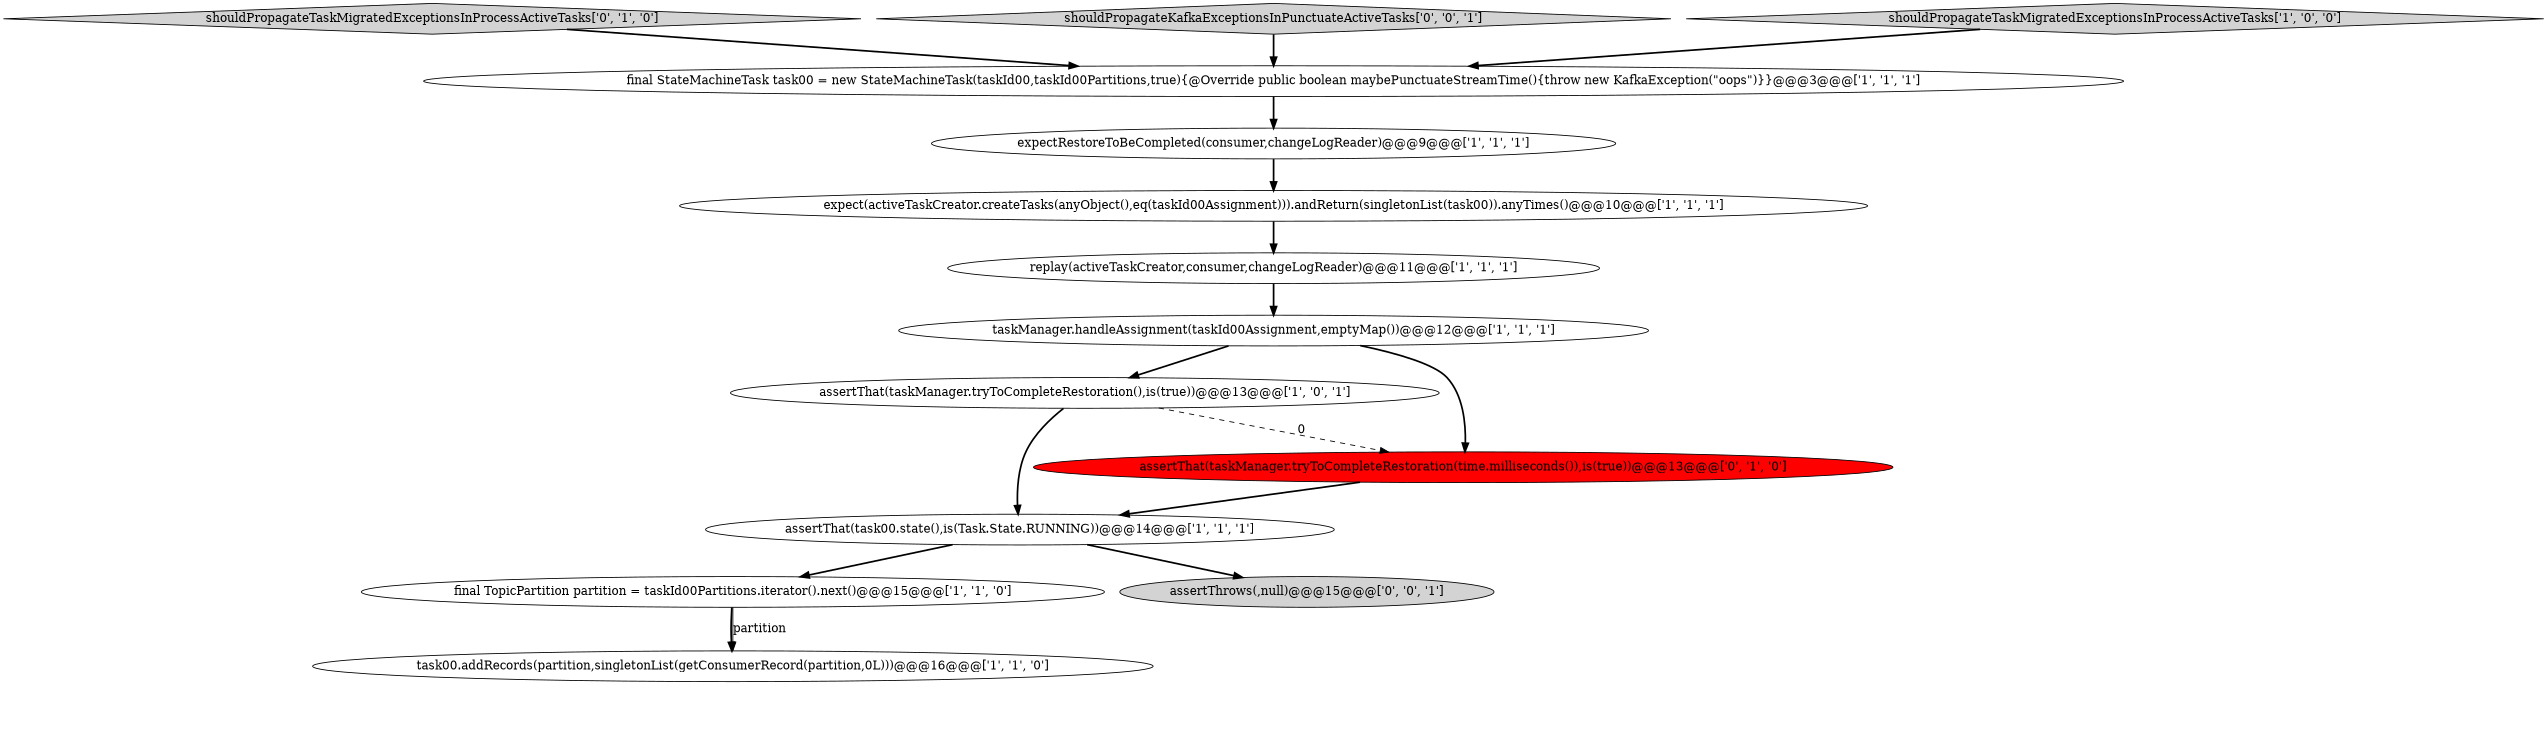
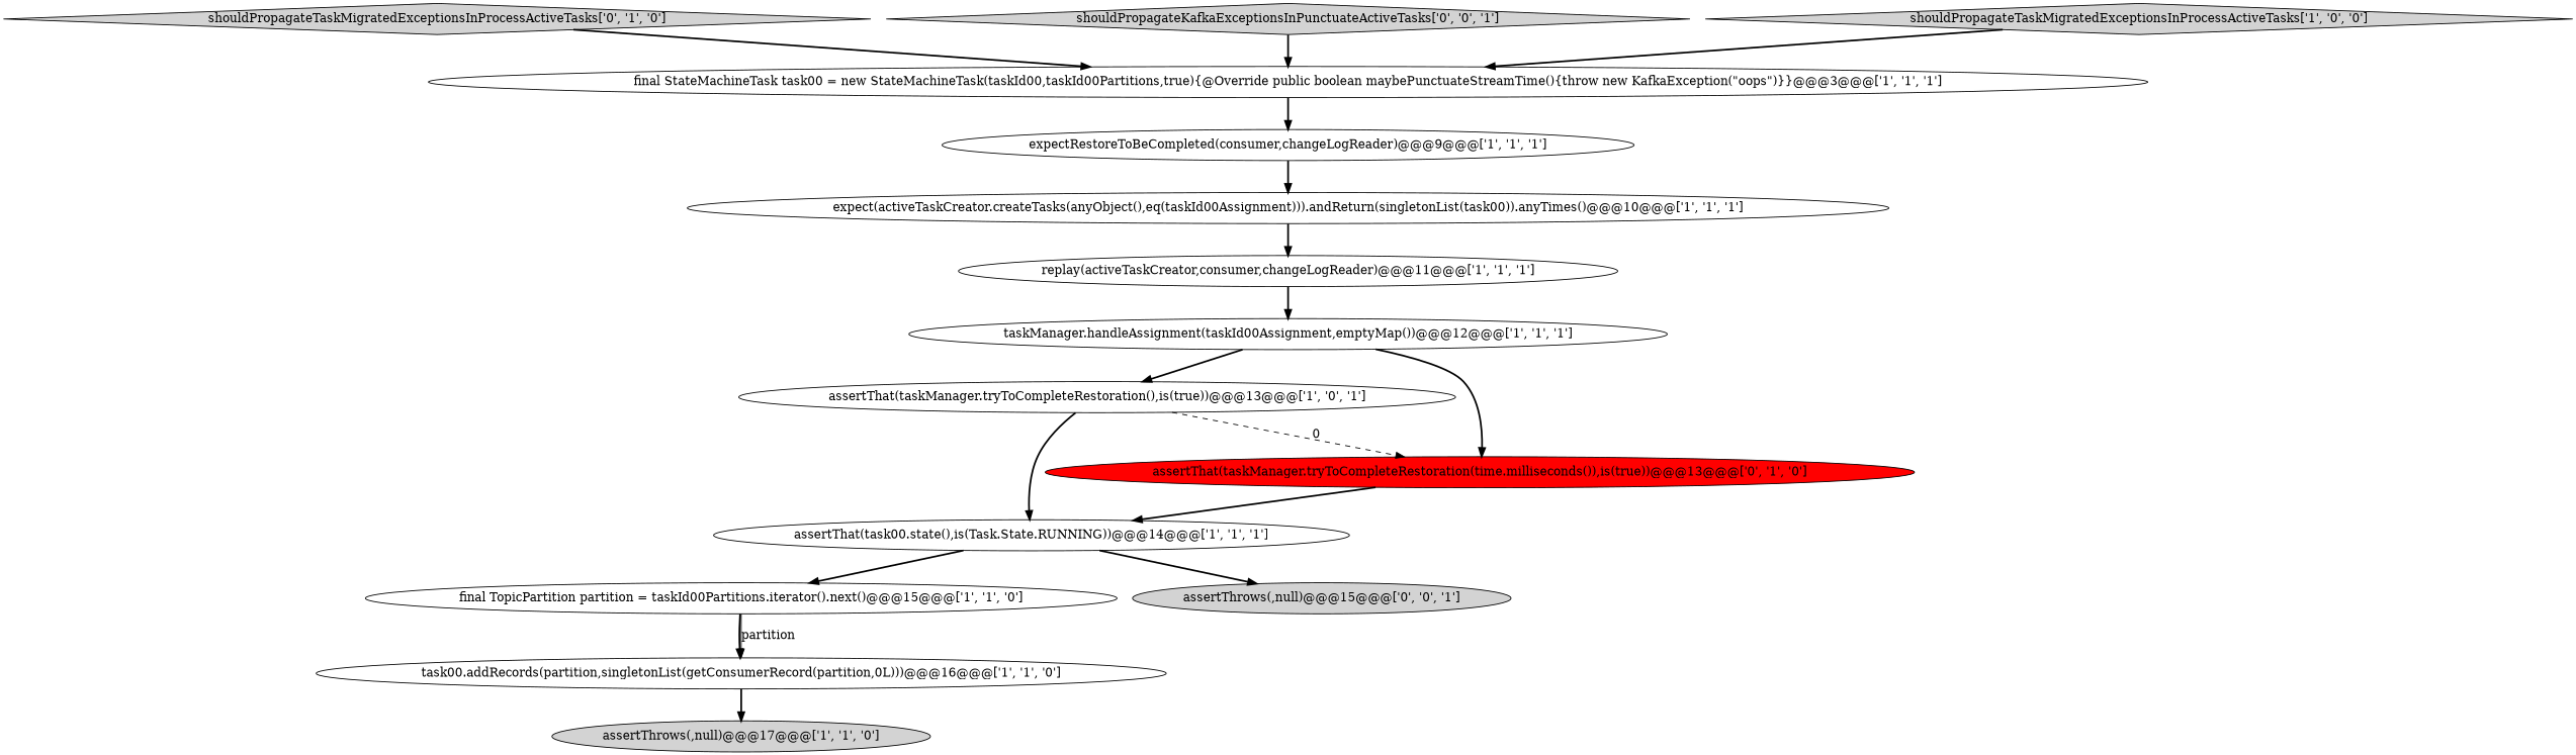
  digraph {
    node [fillcolor=white shape=ellipse style=filled]
    edge [style=bold]
    n1 [label="assertThat(taskManager.tryToCompleteRestoration(),is(true))@@@13@@@['1', '0', '1']"]
    n2 [fillcolor=red label="assertThat(taskManager.tryToCompleteRestoration(time.milliseconds()),is(true))@@@13@@@['0', '1', '0']"]
    n3 [label="assertThat(task00.state(),is(Task.State.RUNNING))@@@14@@@['1', '1', '1']"]
    n4 [label="final TopicPartition partition = taskId00Partitions.iterator().next()@@@15@@@['1', '1', '0']"]
    n5 [label="task00.addRecords(partition,singletonList(getConsumerRecord(partition,0L)))@@@16@@@['1', '1', '0']"]
    n6 [label="expectRestoreToBeCompleted(consumer,changeLogReader)@@@9@@@['1', '1', '1']"]
    n7 [label="expect(activeTaskCreator.createTasks(anyObject(),eq(taskId00Assignment))).andReturn(singletonList(task00)).anyTimes()@@@10@@@['1', '1', '1']"]
    n8 [label="final StateMachineTask task00 = new StateMachineTask(taskId00,taskId00Partitions,true){@Override public boolean maybePunctuateStreamTime(){throw new KafkaException(\"oops\")}}@@@3@@@['1', '1', '1']"]
    n9 [label="replay(activeTaskCreator,consumer,changeLogReader)@@@11@@@['1', '1', '1']"]
    n10 [label="taskManager.handleAssignment(taskId00Assignment,emptyMap())@@@12@@@['1', '1', '1']"]
    n11 [fillcolor=lightgray label="shouldPropagateTaskMigratedExceptionsInProcessActiveTasks['0', '1', '0']" shape=diamond]
+   n12 [fillcolor=lightgray label="assertThrows(,null)@@@17@@@['1', '1', '0']"]
    n13 [fillcolor=lightgray label="assertThrows(,null)@@@15@@@['0', '0', '1']"]
    n14 [fillcolor=lightgray label="shouldPropagateKafkaExceptionsInPunctuateActiveTasks['0', '0', '1']" shape=diamond]
    n15 [fillcolor=lightgray label="shouldPropagateTaskMigratedExceptionsInProcessActiveTasks['1', '0', '0']" shape=diamond]
    n1 -> n2 [label=0 style=dashed]
    n1 -> n3
    n2 -> n3
    n3 -> n4
    n3 -> n13
    n4 -> n5
    n4 -> n5 [label=partition style=solid]
+   n5 -> n12
    n6 -> n7
    n7 -> n9
    n8 -> n6
    n9 -> n10
    n10 -> n1
    n10 -> n2
    n11 -> n8
    n14 -> n8
    n15 -> n8
  }
